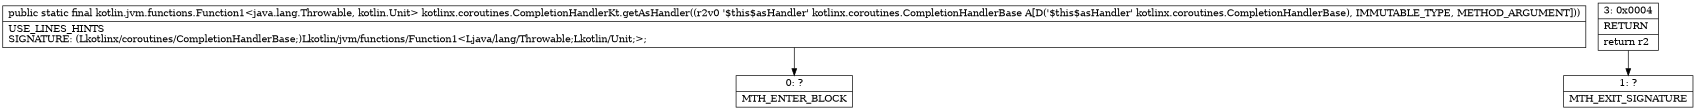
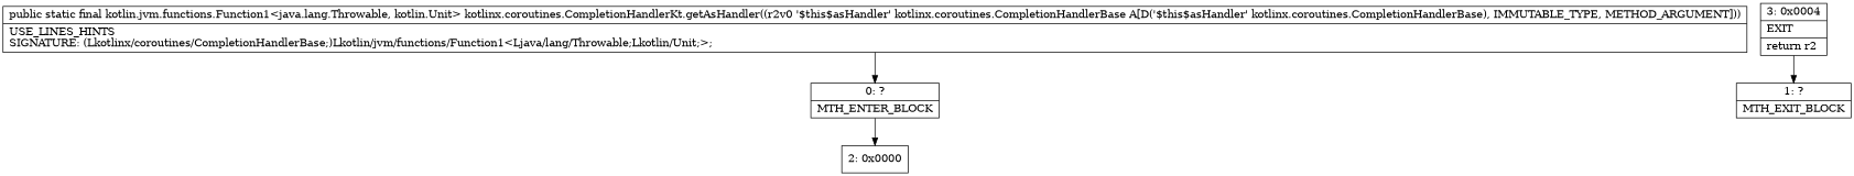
  digraph {
    node [shape=record]
    n1 [label="{0\:\ ?|MTH_ENTER_BLOCK\l}"]
-   n3 [label="{3\:\ 0x0004|RETURN\l|return r2\l}"]
-   n4 [label="{1\:\ ?|MTH_EXIT_SIGNATURE\l}"]
+   n2 [label="{2\:\ 0x0000}"]
+   n3 [label="{3\:\ 0x0004|EXIT\l|return r2\l}"]
+   n4 [label="{1\:\ ?|MTH_EXIT_BLOCK\l}"]
    n5 [label="{public static final kotlin.jvm.functions.Function1\<java.lang.Throwable, kotlin.Unit\> kotlinx.coroutines.CompletionHandlerKt.getAsHandler((r2v0 '$this$asHandler' kotlinx.coroutines.CompletionHandlerBase A[D('$this$asHandler' kotlinx.coroutines.CompletionHandlerBase), IMMUTABLE_TYPE, METHOD_ARGUMENT]))  | USE_LINES_HINTS\lSIGNATURE: (Lkotlinx\/coroutines\/CompletionHandlerBase;)Lkotlin\/jvm\/functions\/Function1\<Ljava\/lang\/Throwable;Lkotlin\/Unit;\>;\l}"]
+   n1 -> n2
    n3 -> n4
    n5 -> n1
  }
